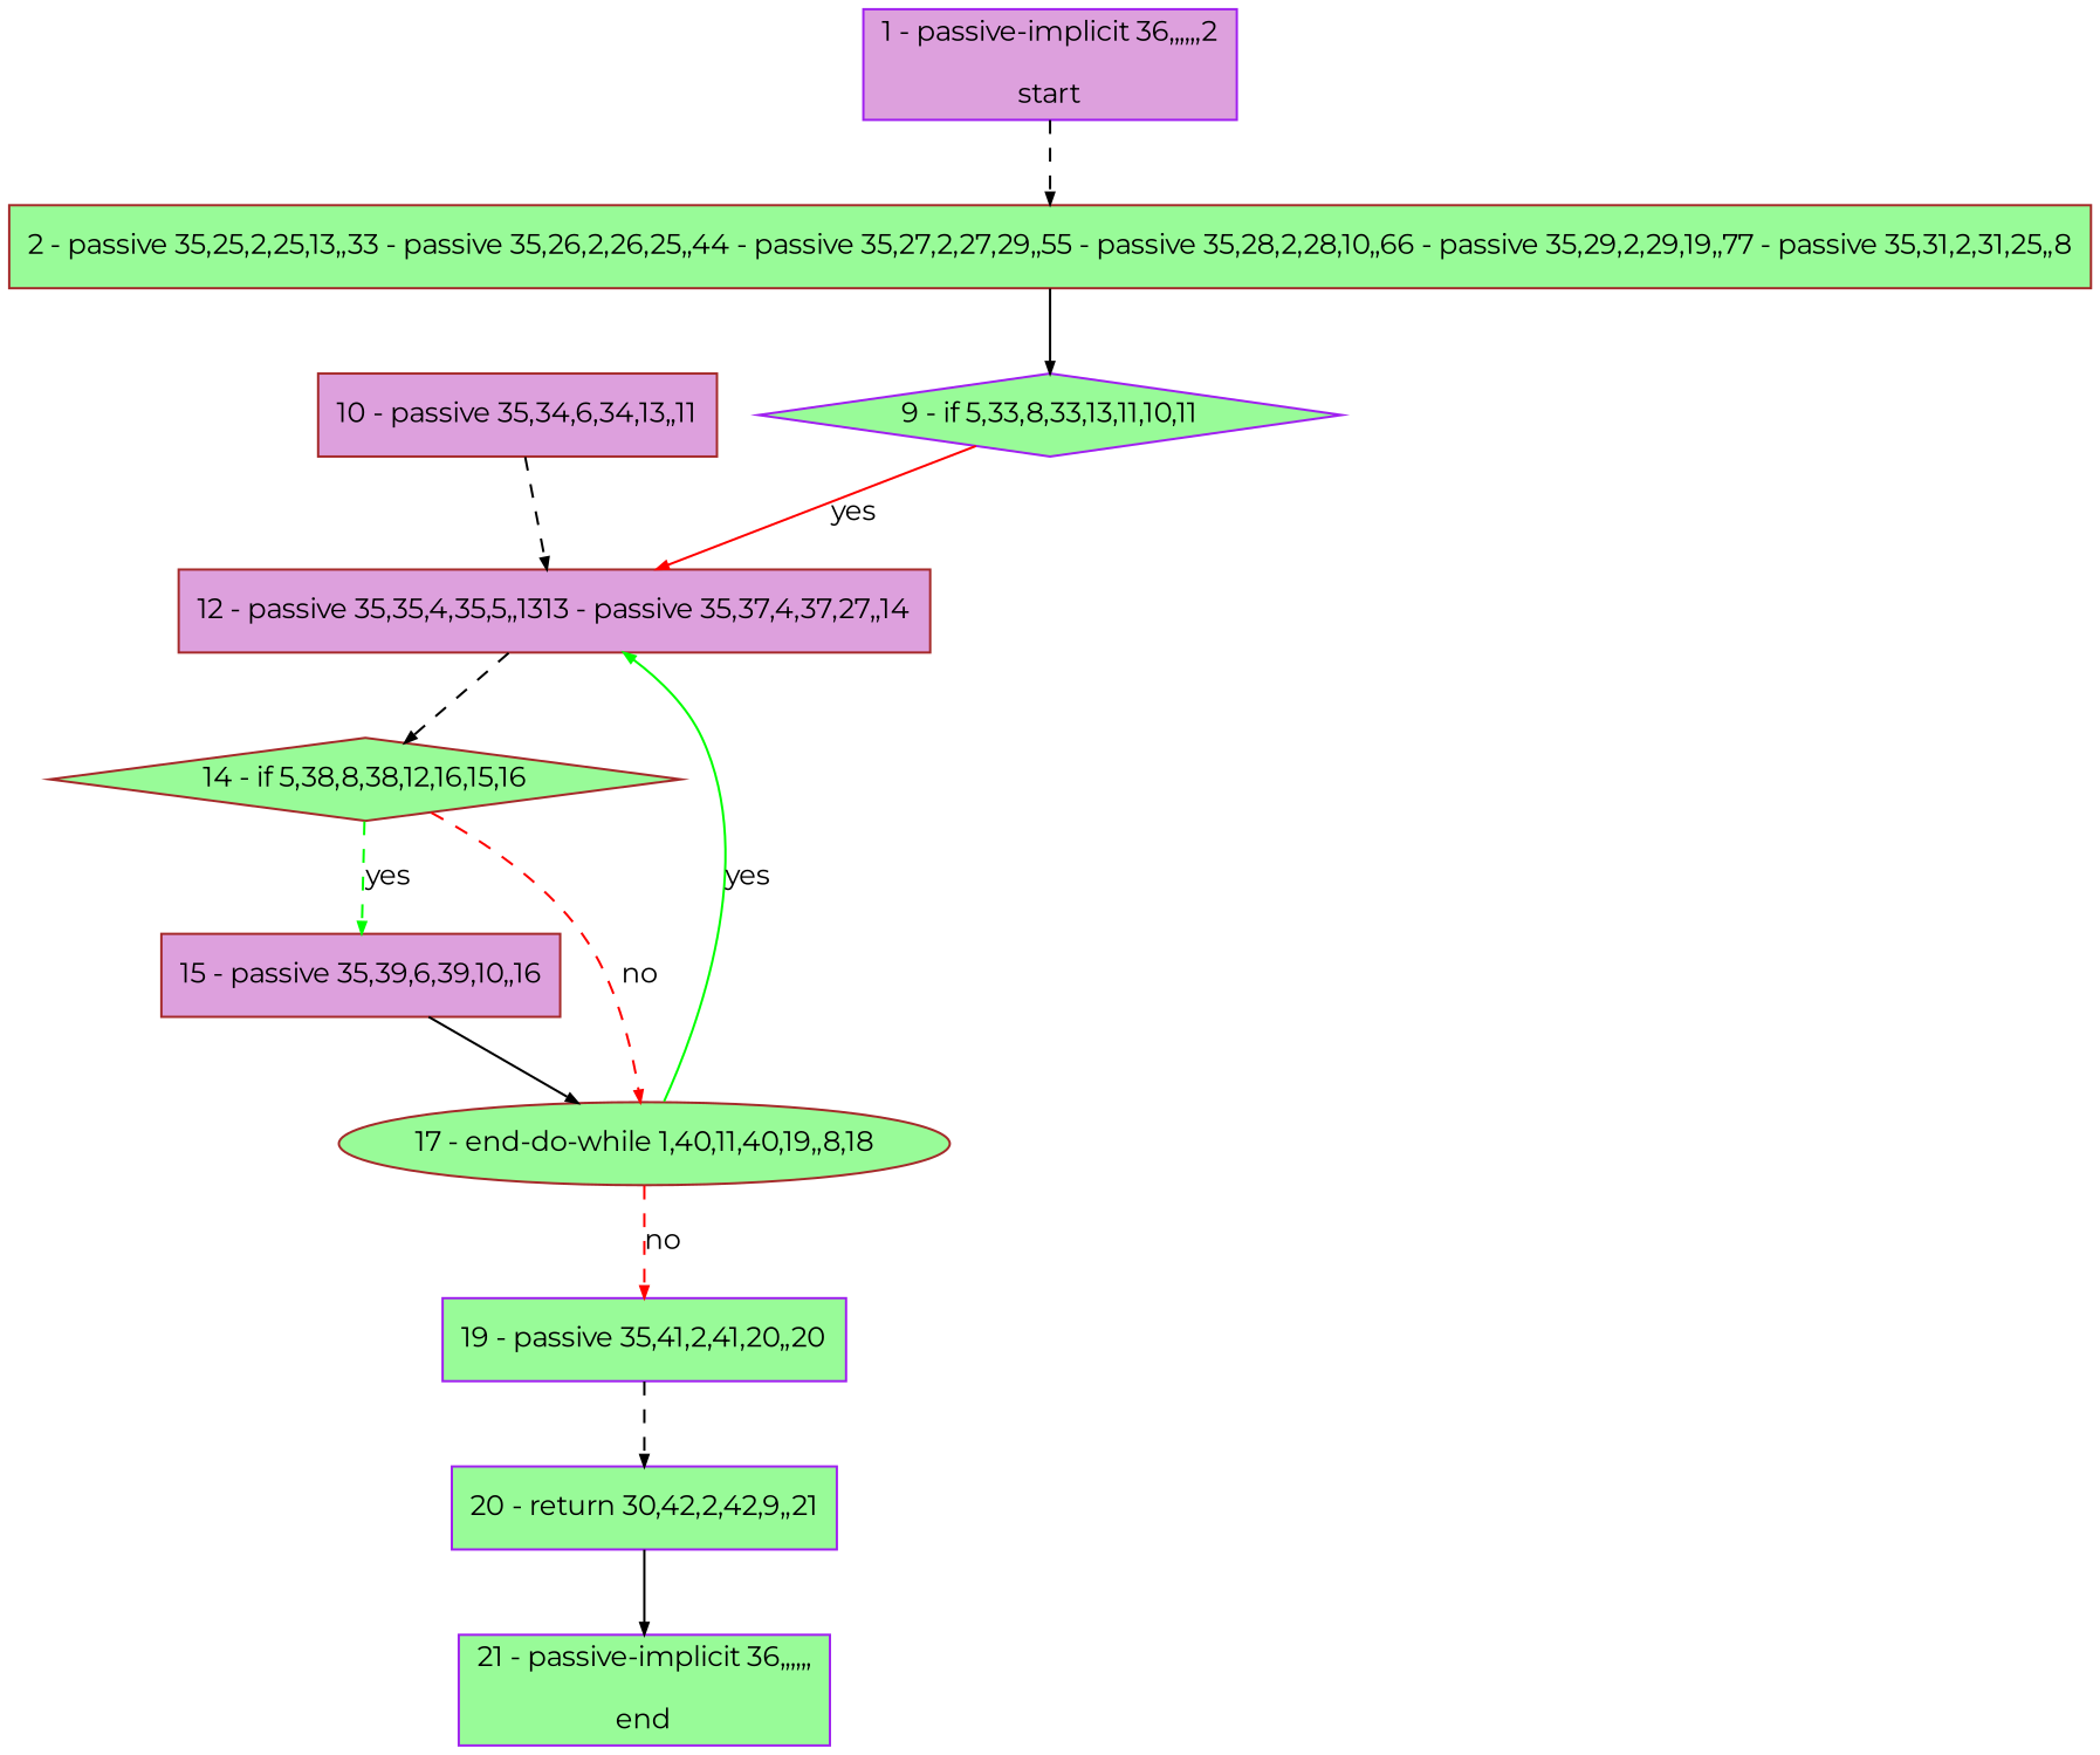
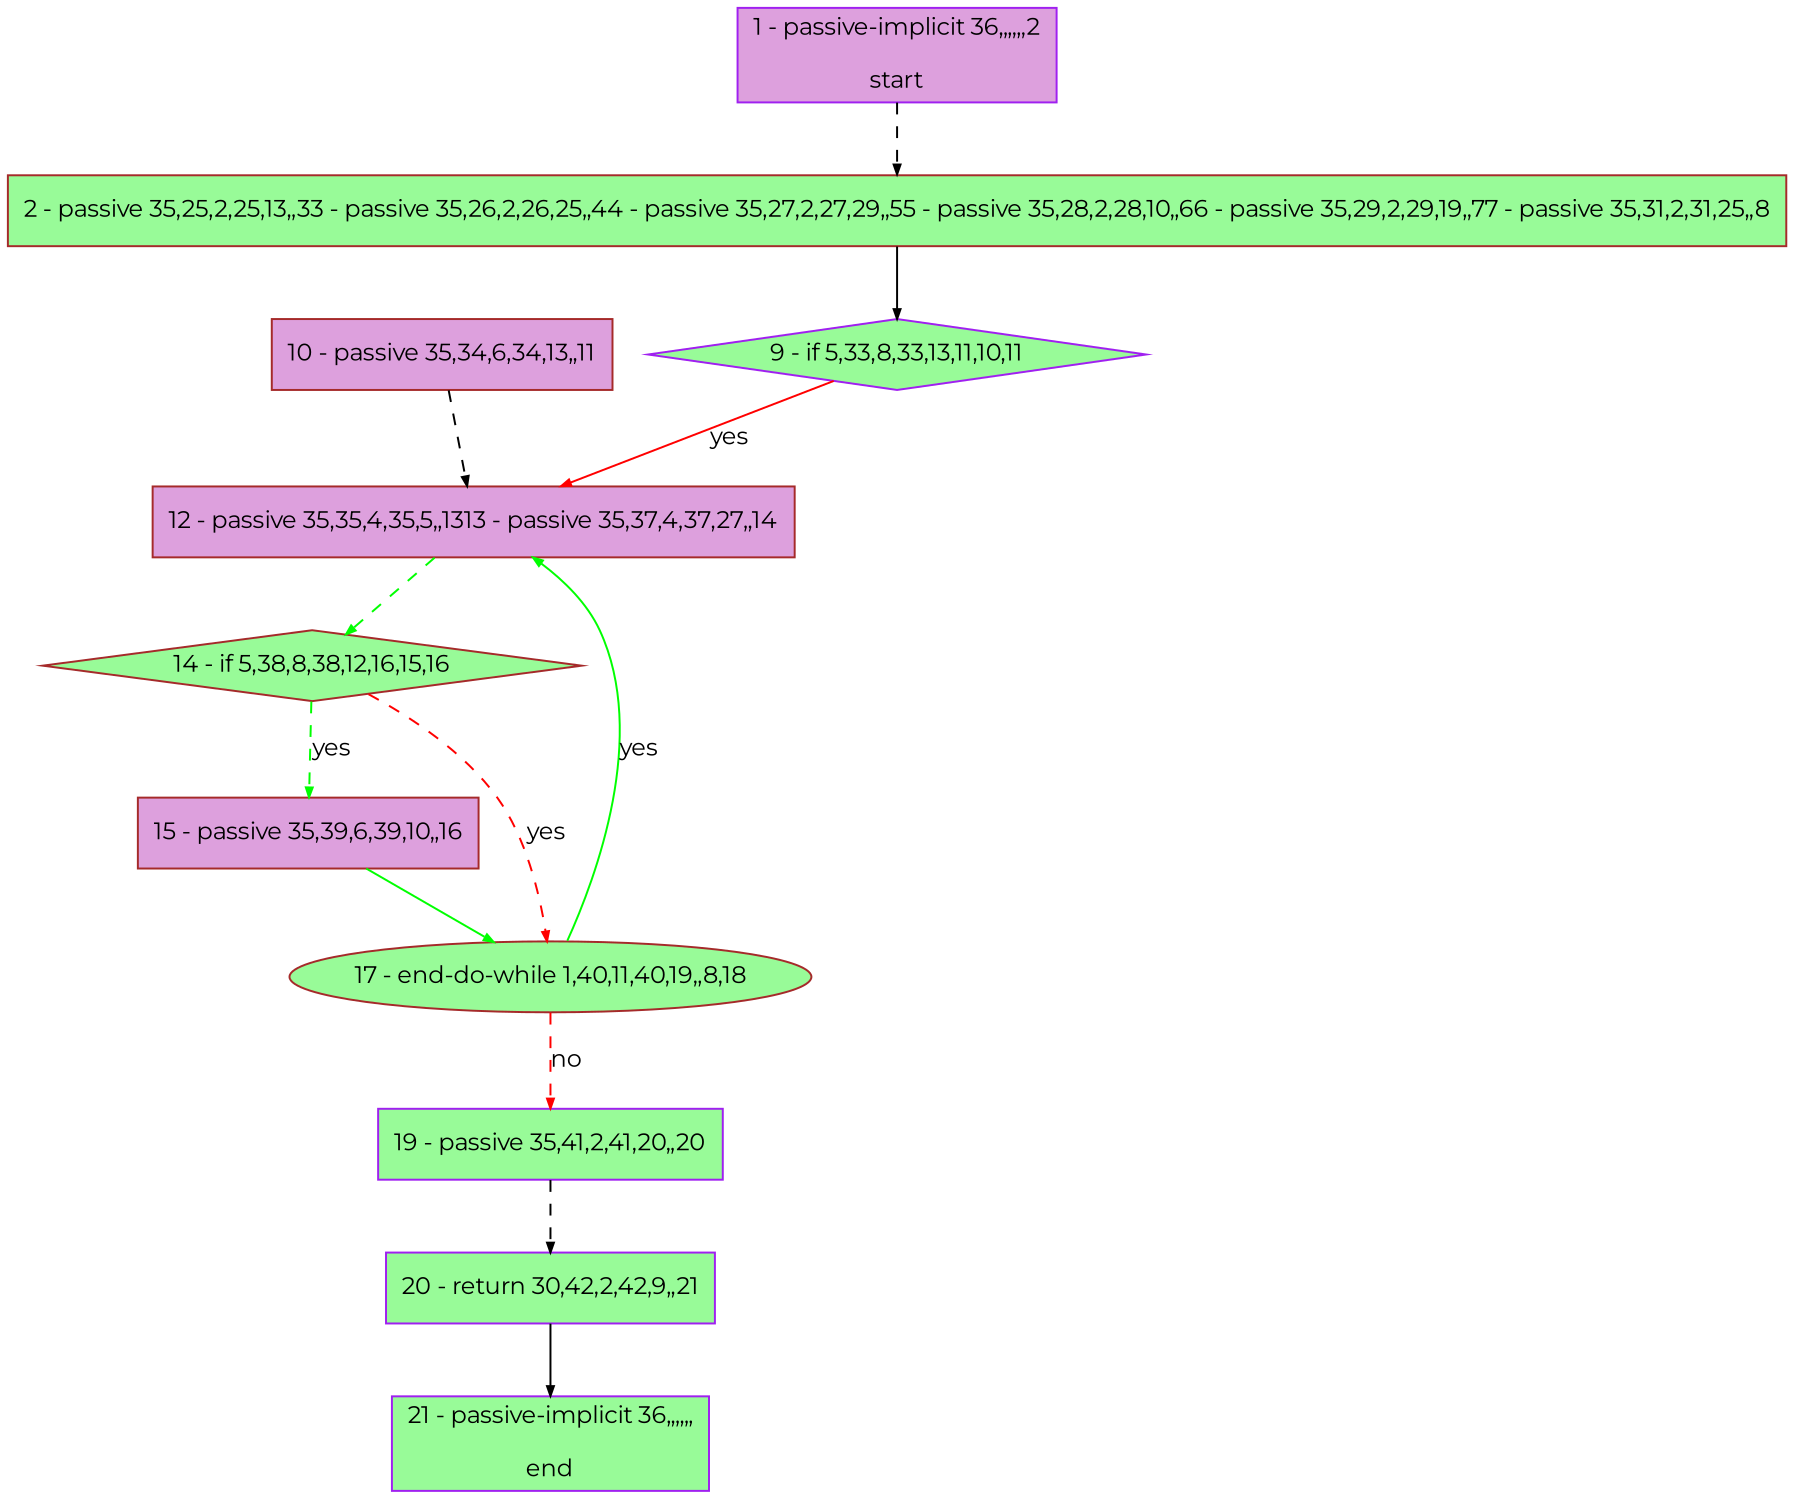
  digraph {
    bgcolor=white
    compound=true
    fillcolor="#FFFFCC"
    fontname=Montserrat
    fontsize=12
    pack=true
    packmode=clust
    style="rounded,filled"
    node [color=brown compound=true fillcolor=palegreen fixedsize=false fontname=Montserrat fontsize=12 node_initialized=no shape=box style=filled]
    edge [arrowhead=normal arrowsize=0.5 arrowtail=none color="#000000" compound=true dir=forward fontcolor=black fontname=Montserrat fontsize=12 style=dashed]
    n1 [label="2 - passive 35,25,2,25,13,,33 - passive 35,26,2,26,25,,44 - passive 35,27,2,27,29,,55 - passive 35,28,2,28,10,,66 - passive 35,29,2,29,19,,77 - passive 35,31,2,31,25,,8"]
    n2 [color=purple label="9 - if 5,33,8,33,13,11,10,11" shape=diamond]
    n3 [fillcolor=plum label="12 - passive 35,35,4,35,5,,1313 - passive 35,37,4,37,27,,14"]
    n4 [color=purple fillcolor=plum label="1 - passive-implicit 36,,,,,,2\n\nstart"]
    n5 [fillcolor=plum label="10 - passive 35,34,6,34,13,,11"]
    n6 [label="14 - if 5,38,8,38,12,16,15,16" shape=diamond]
    n7 [fillcolor=plum label="15 - passive 35,39,6,39,10,,16"]
    n8 [label="17 - end-do-while 1,40,11,40,19,,8,18" shape=oval]
    n9 [color=purple label="19 - passive 35,41,2,41,20,,20"]
    n10 [color=purple label="20 - return 30,42,2,42,9,,21"]
    n11 [color=purple label="21 - passive-implicit 36,,,,,,\n\nend"]
    n1 -> n2 [style=solid]
    n2 -> n3 [color="#ff0000" label=yes style=solid]
-   n3 -> n6
+   n3 -> n6 [color="#00ff00"]
    n4 -> n1
    n5 -> n3
    n6 -> n7 [color="#00ff00" label=yes]
-   n6 -> n8 [color="#ff0000" label=no]
-   n7 -> n8 [style=solid]
+   n6 -> n8 [color="#ff0000" label=yes]
+   n7 -> n8 [color="#00ff00" style=solid]
    n8 -> n3 [color="#00ff00" label=yes style=solid]
    n8 -> n9 [color="#ff0000" label=no]
    n9 -> n10
    n10 -> n11 [style=solid]
  }
